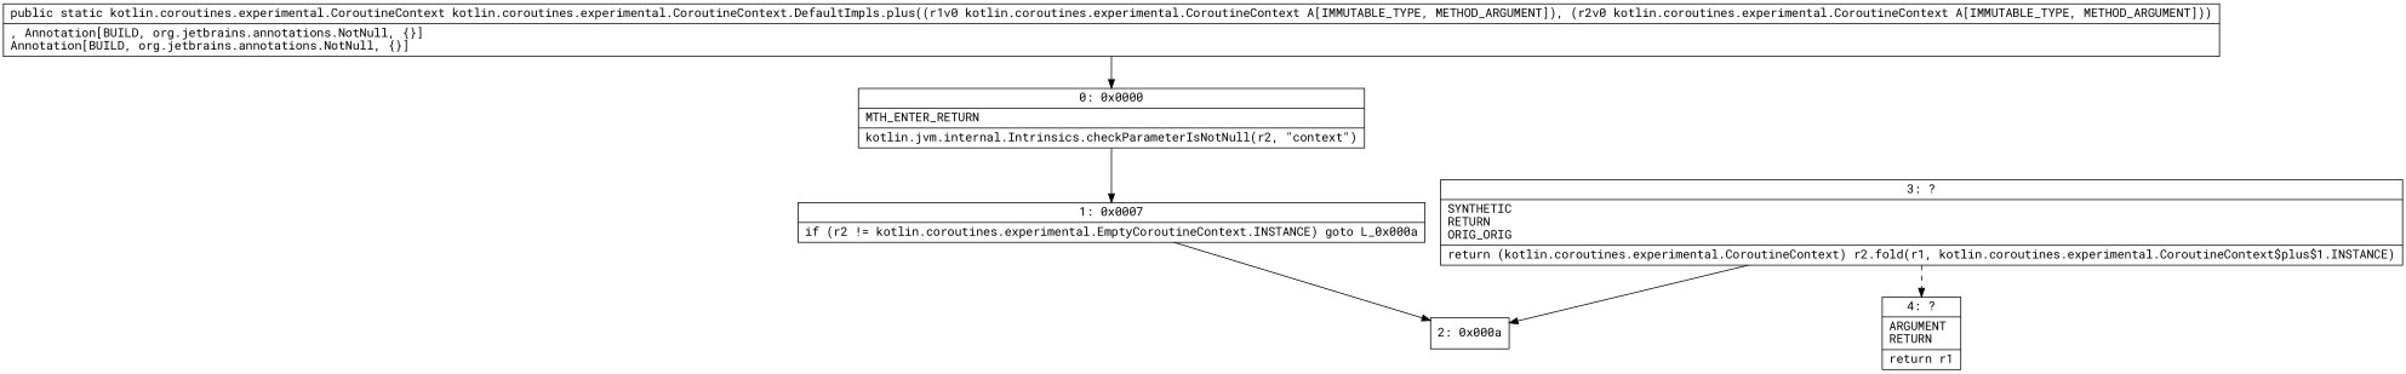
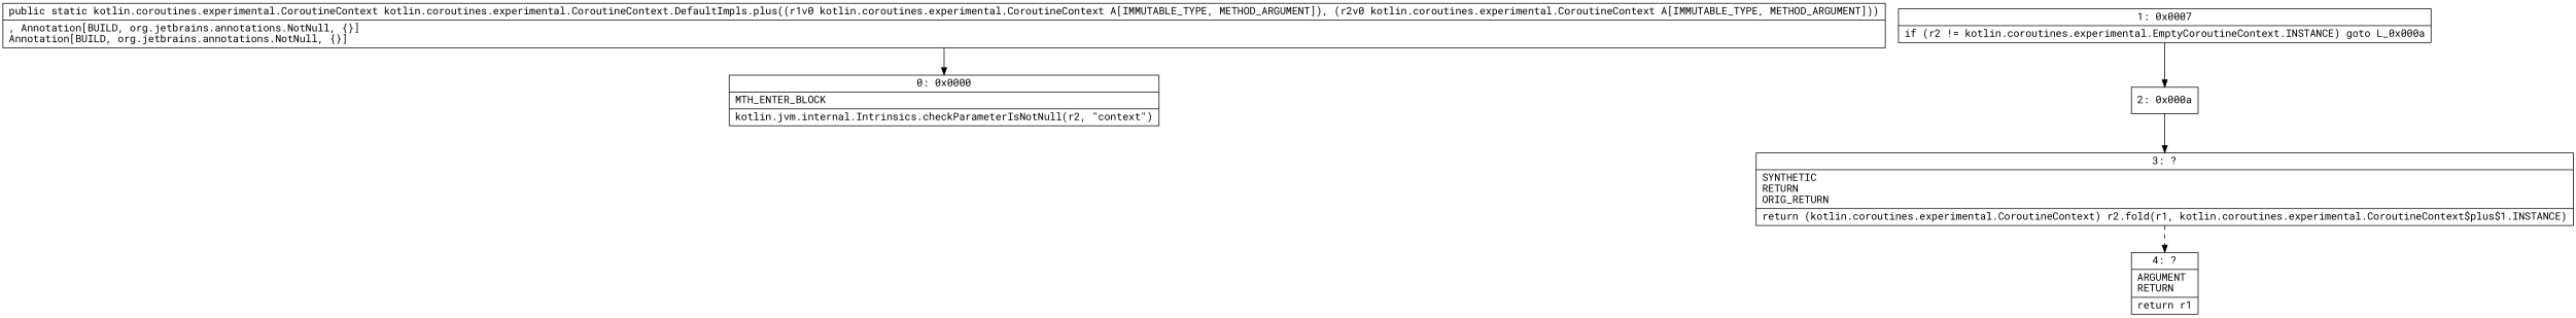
  digraph {
    fontname="Roboto Mono"
    node [fontname="Roboto Mono" shape=record]
    edge [fontname="Roboto Mono"]
-   n1 [label="{0\:\ 0x0000|MTH_ENTER_RETURN\l|kotlin.jvm.internal.Intrinsics.checkParameterIsNotNull(r2, \"context\")\l}"]
+   n1 [label="{0\:\ 0x0000|MTH_ENTER_BLOCK\l|kotlin.jvm.internal.Intrinsics.checkParameterIsNotNull(r2, \"context\")\l}"]
    n2 [label="{1\:\ 0x0007|if (r2 != kotlin.coroutines.experimental.EmptyCoroutineContext.INSTANCE) goto L_0x000a\l}"]
    n3 [label="{2\:\ 0x000a}"]
-   n4 [label="{3\:\ ?|SYNTHETIC\lRETURN\lORIG_ORIG\l|return (kotlin.coroutines.experimental.CoroutineContext) r2.fold(r1, kotlin.coroutines.experimental.CoroutineContext$plus$1.INSTANCE)\l}"]
+   n4 [label="{3\:\ ?|SYNTHETIC\lRETURN\lORIG_RETURN\l|return (kotlin.coroutines.experimental.CoroutineContext) r2.fold(r1, kotlin.coroutines.experimental.CoroutineContext$plus$1.INSTANCE)\l}"]
    n5 [label="{4\:\ ?|ARGUMENT\lRETURN\l|return r1\l}"]
    n6 [label="{public static kotlin.coroutines.experimental.CoroutineContext kotlin.coroutines.experimental.CoroutineContext.DefaultImpls.plus((r1v0 kotlin.coroutines.experimental.CoroutineContext A[IMMUTABLE_TYPE, METHOD_ARGUMENT]), (r2v0 kotlin.coroutines.experimental.CoroutineContext A[IMMUTABLE_TYPE, METHOD_ARGUMENT]))  | , Annotation[BUILD, org.jetbrains.annotations.NotNull, \{\}]\lAnnotation[BUILD, org.jetbrains.annotations.NotNull, \{\}]\l}"]
-   n1 -> n2
    n2 -> n3
-   n4 -> n3
+   n3 -> n4
    n4 -> n5 [style=dashed]
    n6 -> n1
  }
